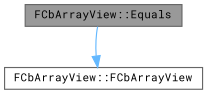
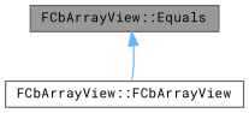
  digraph {
    rankdir=TB
    fontname="Roboto Mono"
    node [fontname="Roboto Mono" fontsize=10 shape=box style=filled]
    n1 [color=gray40 fillcolor=grey60 fontcolor=black height=0.2 label="FCbArrayView::Equals" width=0.4]
    n2 [color=grey40 fillcolor=white height=0.2 label="FCbArrayView::FCbArrayView" width=0.4]
-   n1 -> n2 [color=steelblue1 fontname="Roboto Mono" fontsize=10 labelfontname=Helvetica labelfontsize=10 style=solid]
+   n2 -> n1 [color=steelblue1 fontname="Roboto Mono" fontsize=10 labelfontname=Helvetica labelfontsize=10 style=solid]
  }
